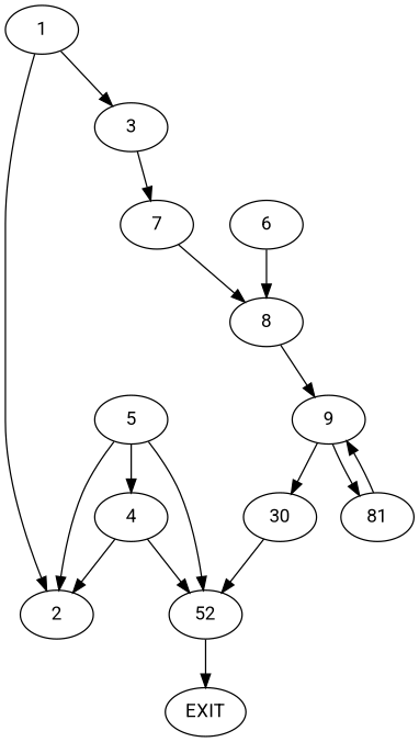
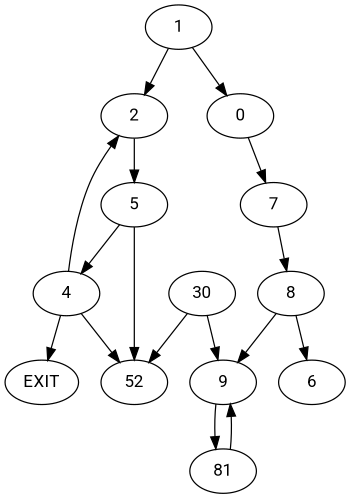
  digraph {
    fontname=Roboto
    node [fontname=Roboto]
    edge [fontname=Roboto]
    1
    2
-   3
+   3 [label=0]
    n4 [label=EXIT]
    5
    7
    4
    n8 [label=52]
    6
    8
    9
    n12 [label=30]
    n13 [label=81]
    1 -> 2
    1 -> 3
-   5 -> 2
+   2 -> 5
    3 -> 7
    5 -> 4
    5 -> n8
    7 -> 8
    4 -> 2
    4 -> n8
-   n8 -> n4
-   6 -> 8
+   4 -> n4
+   8 -> 6
    8 -> 9
-   9 -> n12
+   n12 -> 9
    9 -> n13
    n12 -> n8
    n13 -> 9
  }
